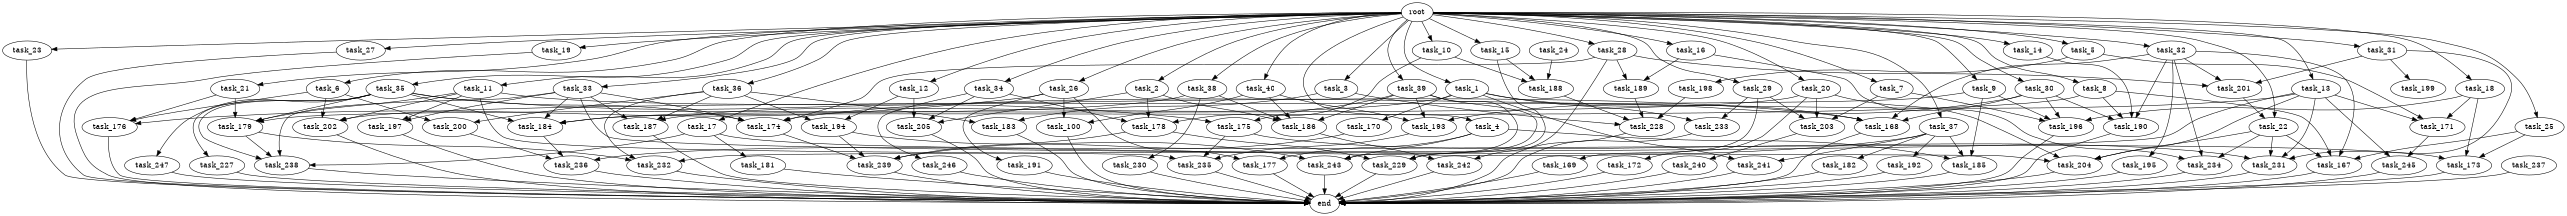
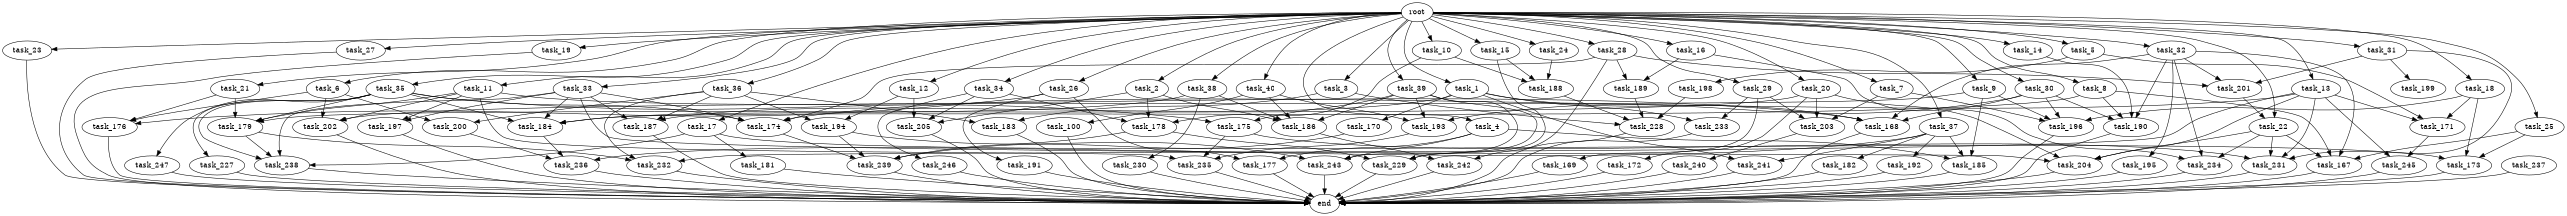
  digraph {
    root
    task_11
    task_2
    task_21
    task_23
    task_35
    task_1
    task_33
    task_14
    task_3
    task_28
    task_22
    task_5
    task_30
    task_9
    task_27
    task_20
    task_37
    task_40
    task_8
    task_24
    task_31
    task_12
    task_32
    task_29
    task_10
    task_34
    task_4
    task_13
    task_36
    task_16
    task_15
    task_39
    task_18
    task_26
    task_25
    task_19
    task_38
    task_17
    task_6
    task_7
    task_179
    task_168
    task_197
    task_202
    task_235
    task_178
    task_186
    task_205
    task_176
    end
    task_238
    task_247
    task_227
    task_175
    task_174
    task_184
    task_233
    task_187
    task_241
    task_170
    task_204
    task_190
    task_228
    task_183
    task_201
    task_242
    task_189
    task_234
    task_231
    task_167
    task_198
    task_171
    task_193
    task_196
    task_185
    task_203
    task_172
    task_236
    task_182
    task_192
    n82 [label=task_100]
    task_188
    task_199
    task_194
    task_195
    task_169
    task_246
    task_243
    task_177
    task_232
    task_245
    task_200
    task_229
    task_173
    task_191
    task_230
    task_181
    task_239
    task_240
    task_237
    root -> task_11
    root -> task_2
    root -> task_21
    root -> task_23
    root -> task_35
    root -> task_1
    root -> task_33
    root -> task_14
    root -> task_3
    root -> task_28
    root -> task_22
    root -> task_5
    root -> task_30
    root -> task_9
    root -> task_27
    root -> task_20
    root -> task_37
    root -> task_40
    root -> task_8
+   root -> task_24
    root -> task_31
    root -> task_12
    root -> task_32
    root -> task_29
    root -> task_10
    root -> task_34
    root -> task_4
    root -> task_13
    root -> task_36
    root -> task_16
    root -> task_15
    root -> task_39
    root -> task_18
    root -> task_26
    root -> task_25
    root -> task_19
    root -> task_38
    root -> task_17
    root -> task_6
    root -> task_7
    task_11 -> task_179
    task_11 -> task_168
    task_11 -> task_197
    task_11 -> task_202
    task_11 -> task_235
    task_2 -> task_178
    task_2 -> task_186
    task_2 -> task_205
    task_21 -> task_179
    task_21 -> task_176
    task_23 -> end
    task_35 -> task_179
    task_35 -> task_238
    task_35 -> task_247
    task_35 -> task_227
    task_35 -> task_175
    task_35 -> task_174
    task_35 -> task_184
    task_1 -> task_168
    task_1 -> task_233
    task_1 -> task_187
    task_1 -> task_241
    task_1 -> task_170
    task_33 -> task_197
    task_33 -> task_238
    task_33 -> task_174
    task_33 -> task_184
    task_33 -> task_187
    task_33 -> task_204
    task_14 -> task_190
    task_3 -> task_228
    task_3 -> task_183
    task_28 -> task_174
    task_28 -> task_201
    task_28 -> task_242
    task_28 -> task_189
    task_22 -> task_204
    task_22 -> task_234
    task_22 -> task_231
    task_22 -> task_167
    task_5 -> task_198
    task_5 -> task_171
    task_30 -> task_168
    task_30 -> task_190
    task_30 -> task_193
    task_30 -> task_196
    task_9 -> task_202
    task_9 -> task_196
    task_9 -> task_185
    task_27 -> end
    task_20 -> task_179
    task_20 -> task_204
    task_20 -> task_203
    task_20 -> task_172
    task_37 -> task_241
    task_37 -> task_185
    task_37 -> task_236
    task_37 -> task_182
    task_37 -> task_192
    task_40 -> task_186
    task_40 -> task_193
    task_40 -> n82
    task_8 -> task_184
    task_8 -> task_190
    task_8 -> task_167
    task_24 -> task_188
    task_31 -> task_201
    task_31 -> task_231
    task_31 -> task_199
    task_12 -> task_205
    task_12 -> task_194
    task_32 -> task_168
    task_32 -> task_190
    task_32 -> task_201
    task_32 -> task_234
    task_32 -> task_167
    task_32 -> task_195
    task_29 -> task_233
    task_29 -> task_203
    task_29 -> task_169
    task_10 -> task_178
    task_10 -> task_188
    task_34 -> task_178
    task_34 -> task_205
    task_34 -> task_246
    task_4 -> task_185
    task_4 -> task_243
    task_4 -> task_177
    task_13 -> task_174
    task_13 -> task_204
    task_13 -> task_231
    task_13 -> task_171
    task_13 -> task_232
    task_13 -> task_245
    task_36 -> task_187
    task_36 -> task_183
    task_36 -> task_194
    task_36 -> task_232
    task_36 -> task_200
    task_16 -> task_189
    task_16 -> task_234
    task_15 -> task_188
    task_15 -> task_229
    task_39 -> task_186
    task_39 -> task_175
    task_39 -> task_193
    task_39 -> task_243
    task_39 -> task_229
    task_18 -> task_171
    task_18 -> task_196
    task_18 -> task_173
    task_26 -> task_176
-   task_26 -> n82
    task_26 -> task_177
    task_26 -> task_191
    task_25 -> task_167
    task_25 -> task_173
    task_19 -> end
    task_38 -> task_186
    task_38 -> task_184
    task_38 -> task_230
    task_17 -> task_238
    task_17 -> task_173
    task_17 -> task_181
    task_6 -> task_202
    task_6 -> task_176
    task_6 -> task_200
    task_7 -> task_196
    task_7 -> task_203
    task_179 -> task_238
    task_179 -> task_232
    task_168 -> end
    task_197 -> end
    task_202 -> end
    task_235 -> end
    task_178 -> task_229
    task_178 -> task_239
    task_186 -> task_242
    task_205 -> end
    task_176 -> end
    task_238 -> end
    task_247 -> end
    task_227 -> end
    task_175 -> task_235
    task_175 -> task_231
    task_174 -> task_239
    task_184 -> task_236
    task_233 -> end
    task_187 -> end
    task_241 -> end
    task_170 -> task_239
    task_204 -> end
    task_190 -> end
    task_228 -> end
    task_183 -> end
    task_201 -> task_22
    task_242 -> end
    task_189 -> task_228
    task_234 -> end
    task_231 -> end
    task_167 -> end
    task_198 -> task_228
    task_171 -> task_245
    task_193 -> task_235
    task_196 -> end
    task_185 -> end
    task_203 -> task_240
    task_172 -> end
    task_236 -> end
    task_182 -> end
    task_192 -> end
    n82 -> end
    task_188 -> task_228
    task_194 -> task_243
    task_194 -> task_239
    task_195 -> end
    task_169 -> end
    task_246 -> end
    task_243 -> end
    task_177 -> end
    task_232 -> end
    task_245 -> end
    task_200 -> task_236
    task_229 -> end
    task_173 -> end
    task_191 -> end
    task_230 -> end
    task_181 -> end
    task_239 -> end
    task_240 -> end
    task_237 -> end
  }
